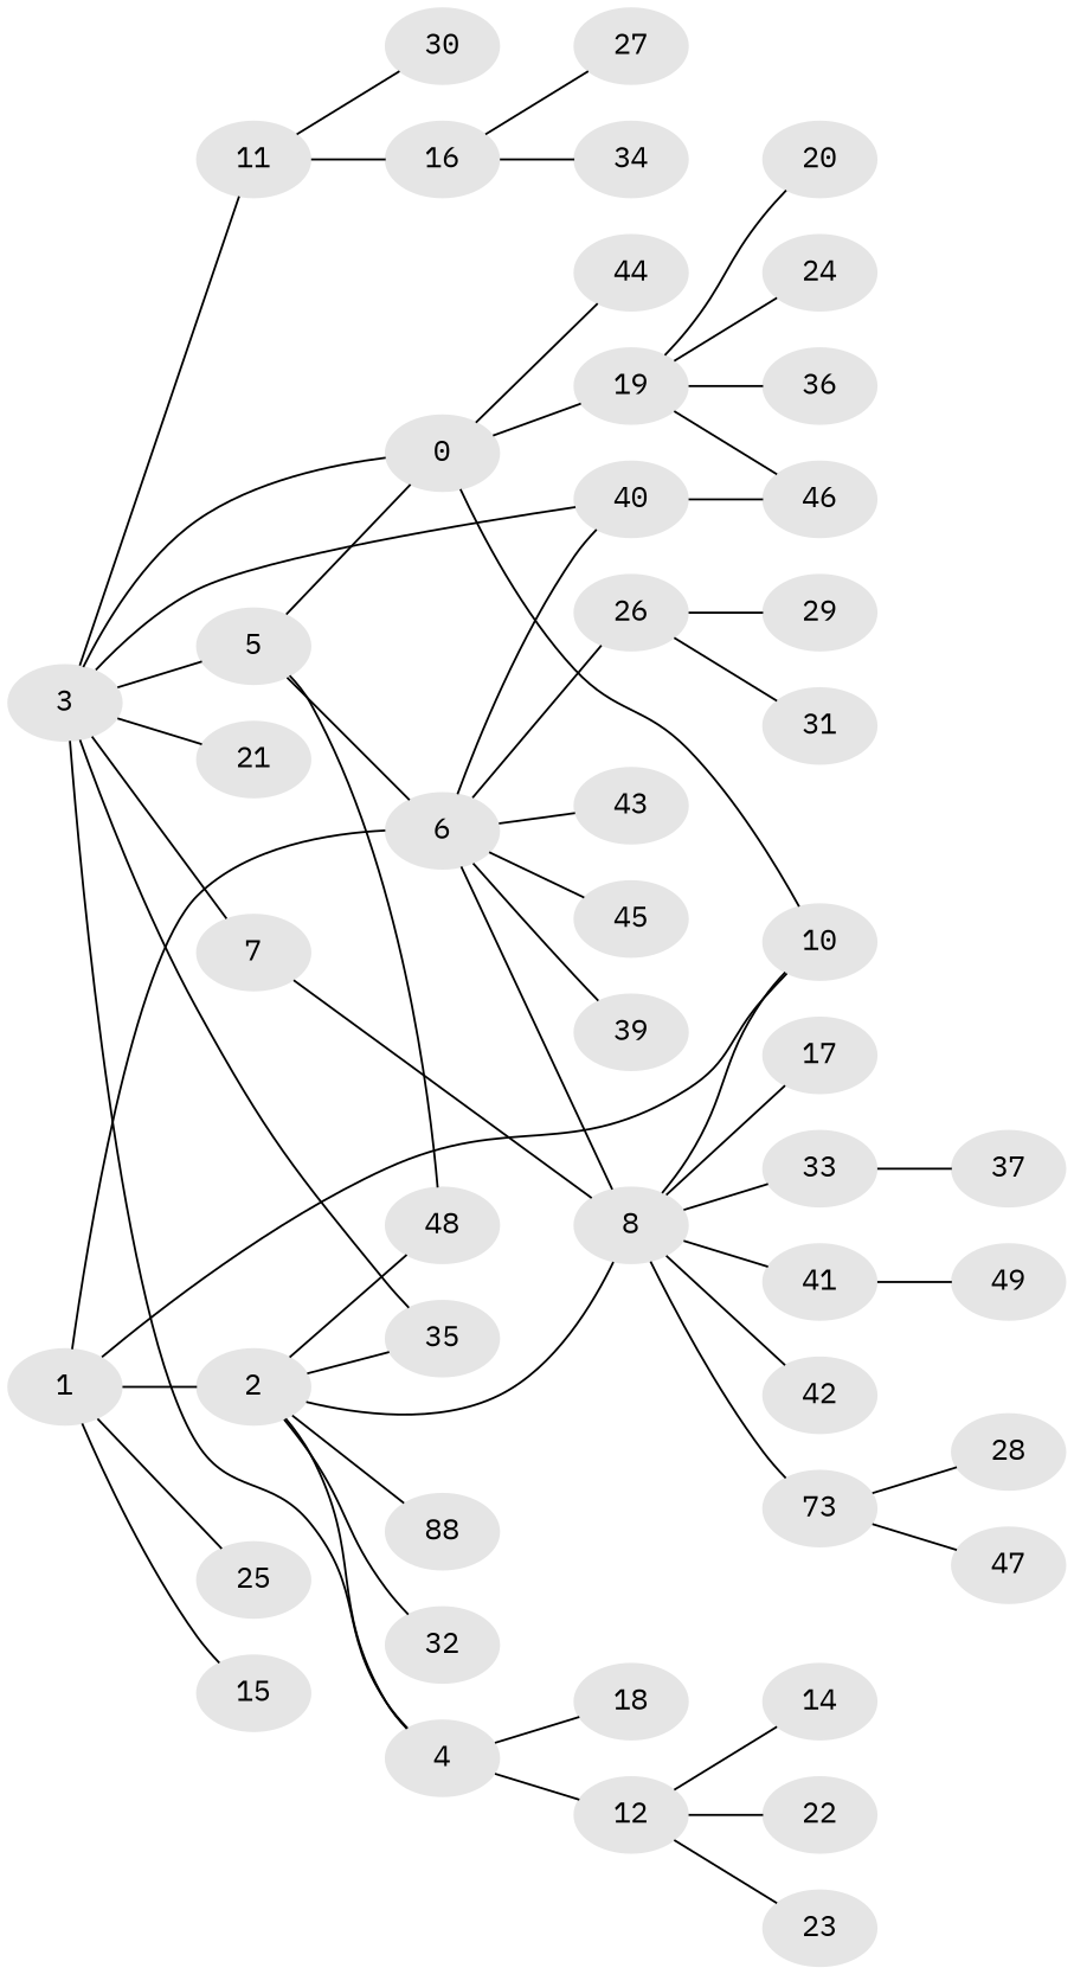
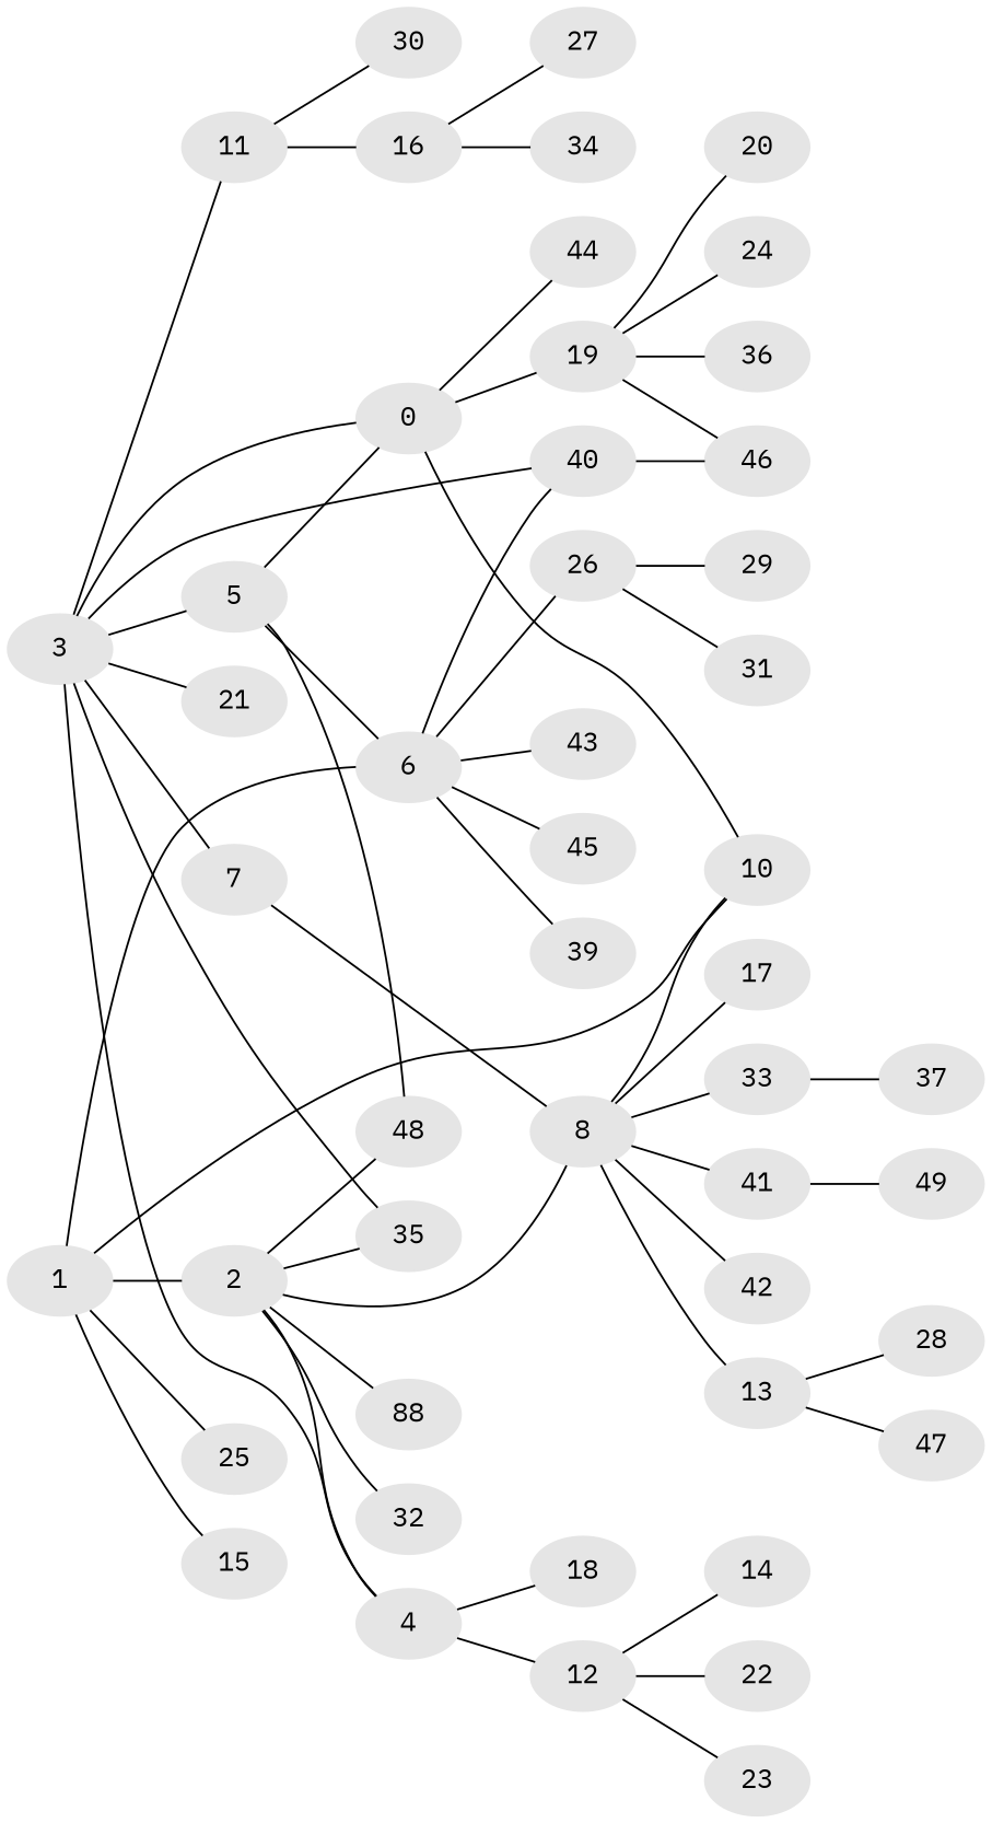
  graph {
    fontname="IBM Plex Mono"
    rankdir=LR
    node [color=gray90 fontname="IBM Plex Mono" style=filled]
    edge [fontname="IBM Plex Mono"]
    1
    2
    6
    10
    15
    25
    4
    8
    32
    35
    n11 [label=88]
    48
    40
    26
    39
    43
    45
    12
    18
-   13 [label=73]
+   13
    17
    33
    41
    42
    3
    5
    7
    n28 [label=0]
    11
    21
    19
    44
    16
    30
    46
    14
    22
    23
    29
    31
    28
    47
    37
    49
    20
    24
    36
    27
    34
    1 -- 2
    1 -- 6
    1 -- 10
    1 -- 15
    1 -- 25
    2 -- 4
    2 -- 8
    2 -- 32
    2 -- 35
    2 -- n11
    2 -- 48
-   6 -- 8
    6 -- 40
    6 -- 26
    6 -- 39
    6 -- 43
    6 -- 45
    4 -- 12
    4 -- 18
    8 -- 10
    8 -- 13
    8 -- 17
    8 -- 33
    8 -- 41
    8 -- 42
    40 -- 46
    26 -- 29
    26 -- 31
    12 -- 14
    12 -- 22
    12 -- 23
    13 -- 28
    13 -- 47
    33 -- 37
    41 -- 49
    3 -- 4
    3 -- 35
    3 -- 40
    3 -- 5
    3 -- 7
    3 -- n28
    3 -- 11
    3 -- 21
    5 -- 6
    5 -- 48
    5 -- n28
    7 -- 8
    n28 -- 10
    n28 -- 19
    n28 -- 44
    11 -- 16
    11 -- 30
    19 -- 46
    19 -- 20
    19 -- 24
    19 -- 36
    16 -- 27
    16 -- 34
  }
